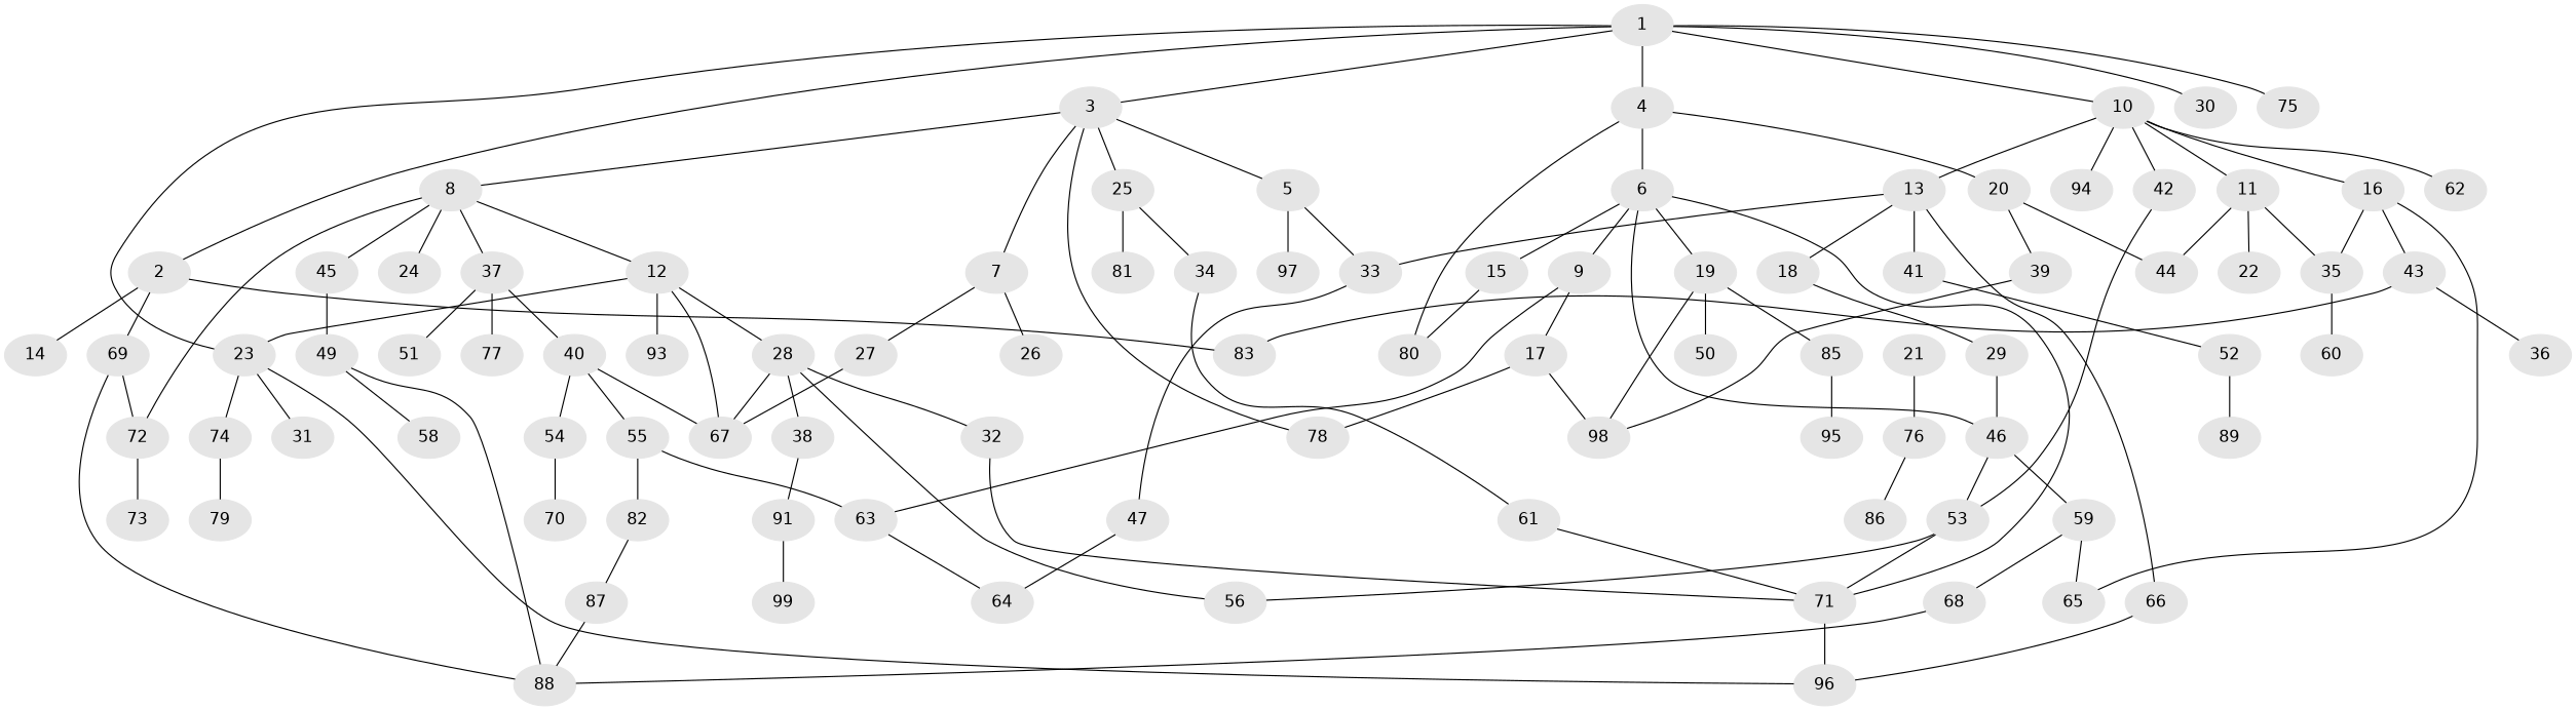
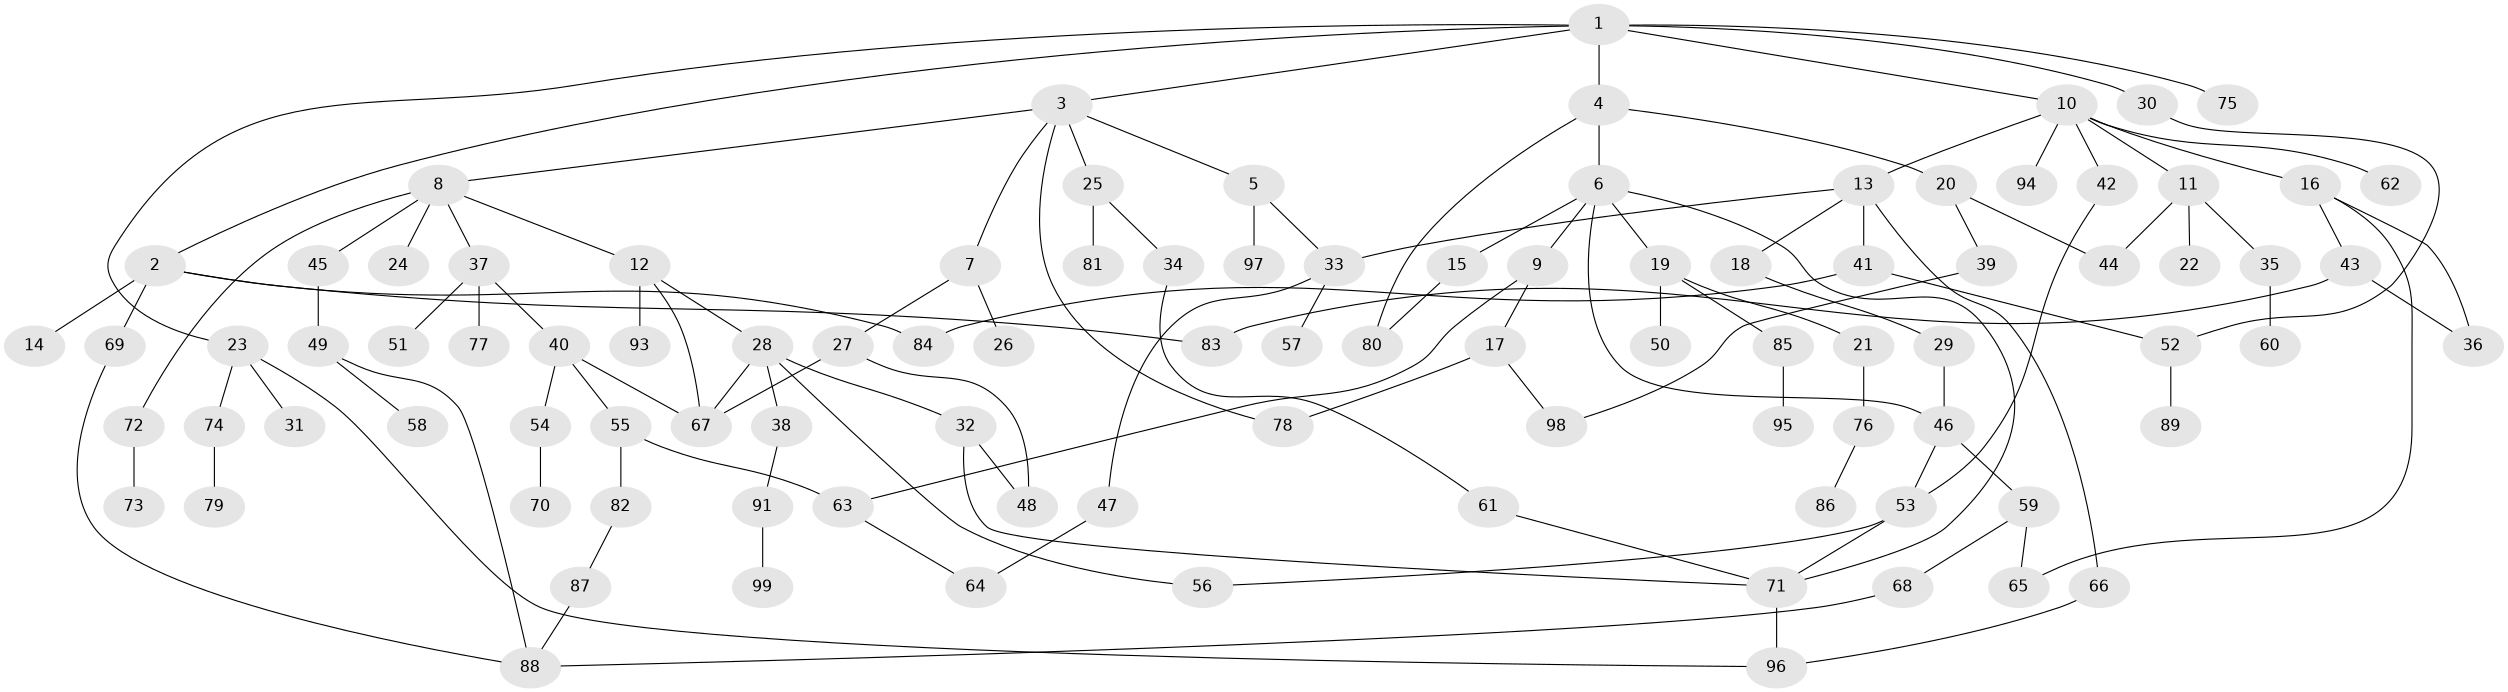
  graph {
    fontname="DejaVu Sans"
    node [color=gray90 fontname="DejaVu Sans" style=filled]
    edge [fontname="DejaVu Sans"]
    1
    2
    3
    4
    10
    23
    30
    75
    14
    69
    83
+   84
    5
    7
    8
    25
    78
    6
    20
    80
    11
    13
    16
    42
    62
    94
    31
    74
    96
    52
    72
    88
    33
    97
    26
    27
    12
    24
    37
    45
    34
    81
    9
    15
    19
    46
    71
    44
    39
    47
+   57
    17
    63
    21
    50
    85
    53
    59
    67
+   48
    28
    93
    40
    51
    77
    49
    73
    98
    64
    22
    35
    18
    41
    66
    36
    43
    65
    60
    32
    38
    56
    29
    76
    95
    86
    79
    61
    91
    89
    54
    55
    n92 [label=99]
    70
    82
    58
    68
    87
    1 -- 2
    1 -- 3
    1 -- 4
    1 -- 10
    1 -- 23
    1 -- 30
    1 -- 75
    2 -- 14
    2 -- 69
    2 -- 83
+   2 -- 84
    3 -- 5
    3 -- 7
    3 -- 8
    3 -- 25
    3 -- 78
    4 -- 6
    4 -- 20
    4 -- 80
    10 -- 11
    10 -- 13
    10 -- 16
    10 -- 42
    10 -- 62
    10 -- 94
    23 -- 31
    23 -- 74
    23 -- 96
-   69 -- 72
+   30 -- 52
    69 -- 88
    5 -- 33
    5 -- 97
    7 -- 26
    7 -- 27
    8 -- 72
    8 -- 12
    8 -- 24
    8 -- 37
    8 -- 45
    25 -- 34
    25 -- 81
    6 -- 9
    6 -- 15
    6 -- 19
    6 -- 46
    6 -- 71
    20 -- 44
    20 -- 39
    11 -- 44
    11 -- 22
    11 -- 35
    13 -- 33
    13 -- 18
    13 -- 41
    13 -- 66
-   16 -- 35
+   16 -- 36
    16 -- 43
    16 -- 65
    42 -- 53
    74 -- 79
    52 -- 89
    72 -- 73
    33 -- 47
+   33 -- 57
    27 -- 67
-   12 -- 23
+   27 -- 48
    12 -- 67
    12 -- 28
    12 -- 93
    37 -- 40
    37 -- 51
    37 -- 77
    45 -- 49
    34 -- 61
    9 -- 17
    9 -- 63
    15 -- 80
-   19 -- 98
+   19 -- 21
    19 -- 50
    19 -- 85
    46 -- 53
    46 -- 59
    71 -- 96
    39 -- 98
    47 -- 64
    17 -- 78
    17 -- 98
    63 -- 64
    21 -- 76
    85 -- 95
    53 -- 71
    53 -- 56
    59 -- 65
    59 -- 68
    28 -- 67
    28 -- 32
    28 -- 38
    28 -- 56
    40 -- 67
    40 -- 54
    40 -- 55
    49 -- 88
    49 -- 58
    35 -- 60
    18 -- 29
+   41 -- 84
    41 -- 52
    66 -- 96
    43 -- 83
    43 -- 36
    32 -- 71
+   32 -- 48
    38 -- 91
    29 -- 46
    76 -- 86
    61 -- 71
    91 -- n92
    54 -- 70
    55 -- 63
    55 -- 82
    82 -- 87
    68 -- 88
    87 -- 88
  }
